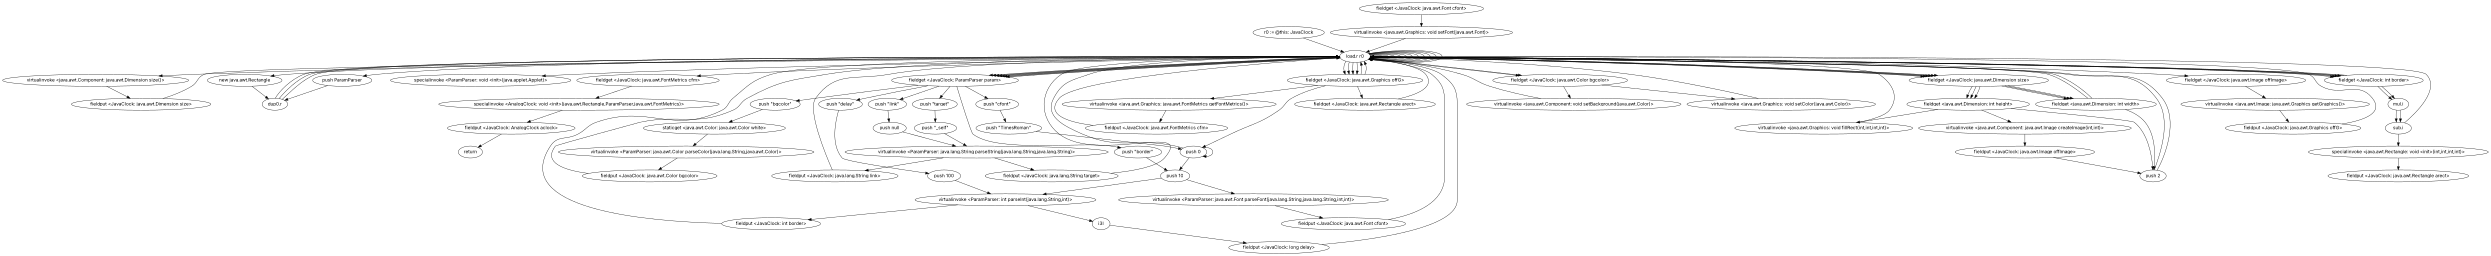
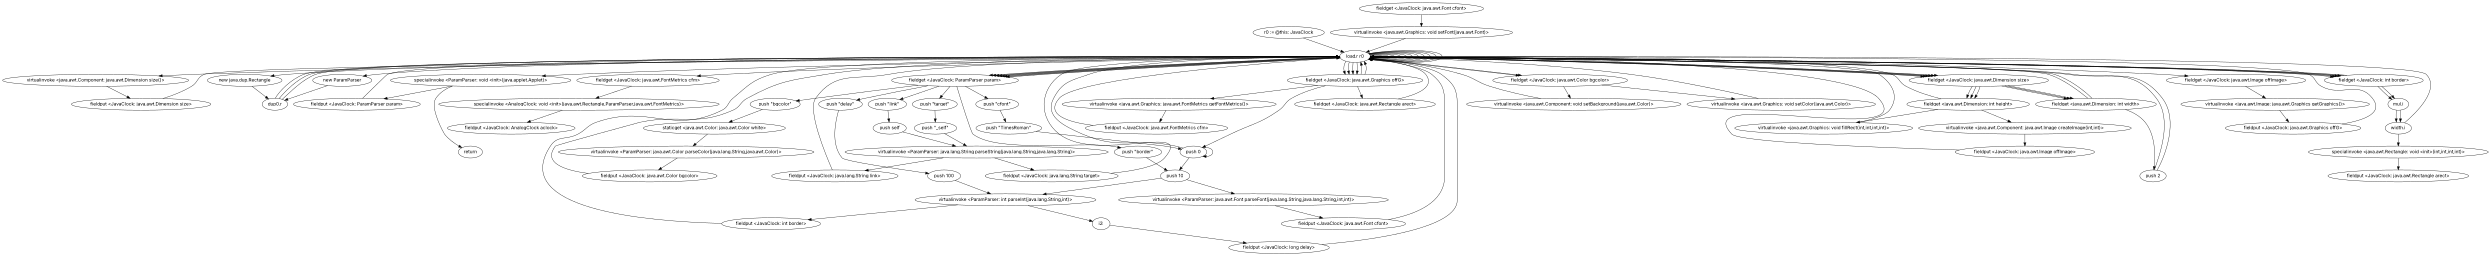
  digraph {
    fontname=Inter
    node [fontname=Inter]
    edge [fontname=Inter]
    "r0 := @this: JavaClock"
    "load.r r0"
    "virtualinvoke <java.awt.Component: java.awt.Dimension size()>"
-   "new ParamParser" [label="push ParamParser"]
+   "new ParamParser"
    "specialinvoke <ParamParser: void <init>(java.applet.Applet)>"
    "fieldget <JavaClock: ParamParser param>"
    "fieldget <JavaClock: java.awt.Color bgcolor>"
    "fieldget <JavaClock: java.awt.Dimension size>"
    "fieldget <JavaClock: java.awt.Image offImage>"
    "fieldget <JavaClock: java.awt.Graphics offG>"
-   "new java.awt.Rectangle"
+   "new java.awt.Rectangle" [label="new java.dup.Rectangle"]
    "fieldget <JavaClock: int border>"
    "fieldget <JavaClock: java.awt.FontMetrics cfm>"
    "fieldput <JavaClock: java.awt.Dimension size>"
    n15 [label="dup0.r"]
+   "fieldput <JavaClock: ParamParser param>"
    "push \"bgcolor\""
    "push \"delay\""
    "push \"link\""
    "push \"target\""
    "push \"border\""
    "push \"cfont\""
    "virtualinvoke <java.awt.Component: void setBackground(java.awt.Color)>"
    "virtualinvoke <java.awt.Graphics: void setColor(java.awt.Color)>"
    "fieldget <java.awt.Dimension: int width>"
    "fieldget <java.awt.Dimension: int height>"
    "virtualinvoke <java.awt.Image: java.awt.Graphics getGraphics()>"
    "fieldget <JavaClock: java.awt.Rectangle arect>"
    "push 0"
    "virtualinvoke <java.awt.Graphics: java.awt.FontMetrics getFontMetrics()>"
    "mul.i"
    "fieldget <JavaClock: java.awt.Font cfont>"
    "virtualinvoke <java.awt.Graphics: void setFont(java.awt.Font)>"
    "specialinvoke <AnalogClock: void <init>(java.awt.Rectangle,ParamParser,java.awt.FontMetrics)>"
    "staticget <java.awt.Color: java.awt.Color white>"
    "push 100"
-   "push null"
+   "push null" [label="push self"]
    "push \"_self\""
    "push 10"
    "push \"TimesRoman\""
    "virtualinvoke <ParamParser: java.awt.Color parseColor(java.lang.String,java.awt.Color)>"
    "fieldput <JavaClock: java.awt.Color bgcolor>"
    "virtualinvoke <ParamParser: int parseInt(java.lang.String,int)>"
-   i2l [label=i3l]
+   i2l
    "fieldput <JavaClock: int border>"
    "fieldput <JavaClock: long delay>"
    "virtualinvoke <ParamParser: java.lang.String parseString(java.lang.String,java.lang.String)>"
    "fieldput <JavaClock: java.lang.String link>"
    "fieldput <JavaClock: java.lang.String target>"
    "push 2"
    "virtualinvoke <java.awt.Component: java.awt.Image createImage(int,int)>"
    "virtualinvoke <java.awt.Graphics: void fillRect(int,int,int,int)>"
    "fieldput <JavaClock: java.awt.Image offImage>"
    "fieldput <JavaClock: java.awt.Graphics offG>"
    "fieldput <JavaClock: java.awt.FontMetrics cfm>"
    "virtualinvoke <ParamParser: java.awt.Font parseFont(java.lang.String,java.lang.String,int,int)>"
    "fieldput <JavaClock: java.awt.Font cfont>"
-   "sub.i"
+   "sub.i" [label="width.i"]
    "specialinvoke <java.awt.Rectangle: void <init>(int,int,int,int)>"
    "fieldput <JavaClock: java.awt.Rectangle arect>"
    "fieldput <JavaClock: AnalogClock aclock>"
    return
    "r0 := @this: JavaClock" -> "load.r r0"
    "load.r r0" -> "load.r r0"
    "load.r r0" -> "load.r r0"
    "load.r r0" -> "load.r r0"
    "load.r r0" -> "load.r r0"
    "load.r r0" -> "load.r r0"
    "load.r r0" -> "load.r r0"
    "load.r r0" -> "load.r r0"
    "load.r r0" -> "load.r r0"
    "load.r r0" -> "load.r r0"
    "load.r r0" -> "load.r r0"
    "load.r r0" -> "load.r r0"
    "load.r r0" -> "load.r r0"
    "load.r r0" -> "virtualinvoke <java.awt.Component: java.awt.Dimension size()>"
    "load.r r0" -> "new ParamParser"
    "load.r r0" -> "specialinvoke <ParamParser: void <init>(java.applet.Applet)>"
    "load.r r0" -> "fieldget <JavaClock: ParamParser param>"
    "load.r r0" -> "fieldget <JavaClock: ParamParser param>"
    "load.r r0" -> "fieldget <JavaClock: ParamParser param>"
    "load.r r0" -> "fieldget <JavaClock: ParamParser param>"
    "load.r r0" -> "fieldget <JavaClock: ParamParser param>"
    "load.r r0" -> "fieldget <JavaClock: ParamParser param>"
    "load.r r0" -> "fieldget <JavaClock: ParamParser param>"
    "load.r r0" -> "fieldget <JavaClock: java.awt.Color bgcolor>"
    "load.r r0" -> "fieldget <JavaClock: java.awt.Color bgcolor>"
    "load.r r0" -> "fieldget <JavaClock: java.awt.Dimension size>"
    "load.r r0" -> "fieldget <JavaClock: java.awt.Dimension size>"
    "load.r r0" -> "fieldget <JavaClock: java.awt.Dimension size>"
    "load.r r0" -> "fieldget <JavaClock: java.awt.Dimension size>"
    "load.r r0" -> "fieldget <JavaClock: java.awt.Dimension size>"
    "load.r r0" -> "fieldget <JavaClock: java.awt.Dimension size>"
    "load.r r0" -> "fieldget <JavaClock: java.awt.Image offImage>"
    "load.r r0" -> "fieldget <JavaClock: java.awt.Graphics offG>"
    "load.r r0" -> "fieldget <JavaClock: java.awt.Graphics offG>"
    "load.r r0" -> "fieldget <JavaClock: java.awt.Graphics offG>"
    "load.r r0" -> "fieldget <JavaClock: java.awt.Graphics offG>"
    "load.r r0" -> "new java.awt.Rectangle"
    "load.r r0" -> "fieldget <JavaClock: int border>"
    "load.r r0" -> "fieldget <JavaClock: int border>"
    "load.r r0" -> "fieldget <JavaClock: int border>"
    "load.r r0" -> "fieldget <JavaClock: int border>"
    "load.r r0" -> "fieldget <JavaClock: java.awt.FontMetrics cfm>"
    "virtualinvoke <java.awt.Component: java.awt.Dimension size()>" -> "fieldput <JavaClock: java.awt.Dimension size>"
    "new ParamParser" -> n15
+   "specialinvoke <ParamParser: void <init>(java.applet.Applet)>" -> "fieldput <JavaClock: ParamParser param>"
    "fieldget <JavaClock: ParamParser param>" -> "load.r r0"
    "fieldget <JavaClock: ParamParser param>" -> "push \"bgcolor\""
    "fieldget <JavaClock: ParamParser param>" -> "push \"delay\""
    "fieldget <JavaClock: ParamParser param>" -> "push \"link\""
    "fieldget <JavaClock: ParamParser param>" -> "push \"target\""
    "fieldget <JavaClock: ParamParser param>" -> "push \"border\""
    "fieldget <JavaClock: ParamParser param>" -> "push \"cfont\""
    "fieldget <JavaClock: java.awt.Color bgcolor>" -> "virtualinvoke <java.awt.Component: void setBackground(java.awt.Color)>"
    "fieldget <JavaClock: java.awt.Color bgcolor>" -> "virtualinvoke <java.awt.Graphics: void setColor(java.awt.Color)>"
    "fieldget <JavaClock: java.awt.Dimension size>" -> "fieldget <java.awt.Dimension: int width>"
    "fieldget <JavaClock: java.awt.Dimension size>" -> "fieldget <java.awt.Dimension: int width>"
    "fieldget <JavaClock: java.awt.Dimension size>" -> "fieldget <java.awt.Dimension: int width>"
    "fieldget <JavaClock: java.awt.Dimension size>" -> "fieldget <java.awt.Dimension: int height>"
    "fieldget <JavaClock: java.awt.Dimension size>" -> "fieldget <java.awt.Dimension: int height>"
    "fieldget <JavaClock: java.awt.Dimension size>" -> "fieldget <java.awt.Dimension: int height>"
    "fieldget <JavaClock: java.awt.Image offImage>" -> "virtualinvoke <java.awt.Image: java.awt.Graphics getGraphics()>"
    "fieldget <JavaClock: java.awt.Graphics offG>" -> "load.r r0"
    "fieldget <JavaClock: java.awt.Graphics offG>" -> "load.r r0"
    "fieldget <JavaClock: java.awt.Graphics offG>" -> "fieldget <JavaClock: java.awt.Rectangle arect>"
    "fieldget <JavaClock: java.awt.Graphics offG>" -> "push 0"
    "fieldget <JavaClock: java.awt.Graphics offG>" -> "virtualinvoke <java.awt.Graphics: java.awt.FontMetrics getFontMetrics()>"
    "new java.awt.Rectangle" -> n15
    "fieldget <JavaClock: int border>" -> "load.r r0"
    "fieldget <JavaClock: int border>" -> "load.r r0"
    "fieldget <JavaClock: int border>" -> "mul.i"
    "fieldget <JavaClock: int border>" -> "mul.i"
    "fieldget <JavaClock: java.awt.FontMetrics cfm>" -> "specialinvoke <AnalogClock: void <init>(java.awt.Rectangle,ParamParser,java.awt.FontMetrics)>"
    "fieldput <JavaClock: java.awt.Dimension size>" -> "load.r r0"
    n15 -> "load.r r0"
    n15 -> "load.r r0"
    n15 -> "load.r r0"
+   "fieldput <JavaClock: ParamParser param>" -> "load.r r0"
    "push \"bgcolor\"" -> "staticget <java.awt.Color: java.awt.Color white>"
    "push \"delay\"" -> "push 100"
    "push \"link\"" -> "push null"
    "push \"target\"" -> "push \"_self\""
    "push \"border\"" -> "push 10"
    "push \"cfont\"" -> "push \"TimesRoman\""
    "virtualinvoke <java.awt.Component: void setBackground(java.awt.Color)>" -> "load.r r0"
    "virtualinvoke <java.awt.Graphics: void setColor(java.awt.Color)>" -> "load.r r0"
    "fieldget <java.awt.Dimension: int width>" -> "load.r r0"
    "fieldget <java.awt.Dimension: int width>" -> "load.r r0"
    "fieldget <java.awt.Dimension: int width>" -> "push 2"
-   "fieldget <java.awt.Dimension: int height>" -> "push 2"
+   "fieldget <java.awt.Dimension: int height>" -> "load.r r0"
    "fieldget <java.awt.Dimension: int height>" -> "virtualinvoke <java.awt.Component: java.awt.Image createImage(int,int)>"
    "fieldget <java.awt.Dimension: int height>" -> "virtualinvoke <java.awt.Graphics: void fillRect(int,int,int,int)>"
    "virtualinvoke <java.awt.Image: java.awt.Graphics getGraphics()>" -> "fieldput <JavaClock: java.awt.Graphics offG>"
    "fieldget <JavaClock: java.awt.Rectangle arect>" -> "load.r r0"
    "push 0" -> "load.r r0"
    "push 0" -> "push 0"
    "push 0" -> "push 10"
    "virtualinvoke <java.awt.Graphics: java.awt.FontMetrics getFontMetrics()>" -> "fieldput <JavaClock: java.awt.FontMetrics cfm>"
    "mul.i" -> "sub.i"
    "mul.i" -> "sub.i"
    "fieldget <JavaClock: java.awt.Font cfont>" -> "virtualinvoke <java.awt.Graphics: void setFont(java.awt.Font)>"
    "virtualinvoke <java.awt.Graphics: void setFont(java.awt.Font)>" -> "load.r r0"
    "specialinvoke <AnalogClock: void <init>(java.awt.Rectangle,ParamParser,java.awt.FontMetrics)>" -> "fieldput <JavaClock: AnalogClock aclock>"
    "staticget <java.awt.Color: java.awt.Color white>" -> "virtualinvoke <ParamParser: java.awt.Color parseColor(java.lang.String,java.awt.Color)>"
    "push 100" -> "virtualinvoke <ParamParser: int parseInt(java.lang.String,int)>"
    "push null" -> "virtualinvoke <ParamParser: java.lang.String parseString(java.lang.String,java.lang.String)>"
    "push \"_self\"" -> "virtualinvoke <ParamParser: java.lang.String parseString(java.lang.String,java.lang.String)>"
    "push 10" -> "virtualinvoke <ParamParser: int parseInt(java.lang.String,int)>"
    "push 10" -> "virtualinvoke <ParamParser: java.awt.Font parseFont(java.lang.String,java.lang.String,int,int)>"
    "push \"TimesRoman\"" -> "push 0"
    "virtualinvoke <ParamParser: java.awt.Color parseColor(java.lang.String,java.awt.Color)>" -> "fieldput <JavaClock: java.awt.Color bgcolor>"
    "fieldput <JavaClock: java.awt.Color bgcolor>" -> "load.r r0"
    "virtualinvoke <ParamParser: int parseInt(java.lang.String,int)>" -> i2l
    "virtualinvoke <ParamParser: int parseInt(java.lang.String,int)>" -> "fieldput <JavaClock: int border>"
    i2l -> "fieldput <JavaClock: long delay>"
    "fieldput <JavaClock: int border>" -> "load.r r0"
    "fieldput <JavaClock: long delay>" -> "load.r r0"
    "virtualinvoke <ParamParser: java.lang.String parseString(java.lang.String,java.lang.String)>" -> "fieldput <JavaClock: java.lang.String link>"
    "virtualinvoke <ParamParser: java.lang.String parseString(java.lang.String,java.lang.String)>" -> "fieldput <JavaClock: java.lang.String target>"
    "fieldput <JavaClock: java.lang.String link>" -> "load.r r0"
    "fieldput <JavaClock: java.lang.String target>" -> "load.r r0"
    "push 2" -> "load.r r0"
    "push 2" -> "load.r r0"
    "virtualinvoke <java.awt.Component: java.awt.Image createImage(int,int)>" -> "fieldput <JavaClock: java.awt.Image offImage>"
    "virtualinvoke <java.awt.Graphics: void fillRect(int,int,int,int)>" -> "load.r r0"
-   "fieldput <JavaClock: java.awt.Image offImage>" -> "push 2"
+   "fieldput <JavaClock: java.awt.Image offImage>" -> "load.r r0"
    "fieldput <JavaClock: java.awt.Graphics offG>" -> "load.r r0"
    "fieldput <JavaClock: java.awt.FontMetrics cfm>" -> "load.r r0"
    "virtualinvoke <ParamParser: java.awt.Font parseFont(java.lang.String,java.lang.String,int,int)>" -> "fieldput <JavaClock: java.awt.Font cfont>"
    "fieldput <JavaClock: java.awt.Font cfont>" -> "load.r r0"
    "sub.i" -> "load.r r0"
    "sub.i" -> "specialinvoke <java.awt.Rectangle: void <init>(int,int,int,int)>"
    "specialinvoke <java.awt.Rectangle: void <init>(int,int,int,int)>" -> "fieldput <JavaClock: java.awt.Rectangle arect>"
-   "fieldput <JavaClock: AnalogClock aclock>" -> return
+   "specialinvoke <ParamParser: void <init>(java.applet.Applet)>" -> return
  }
